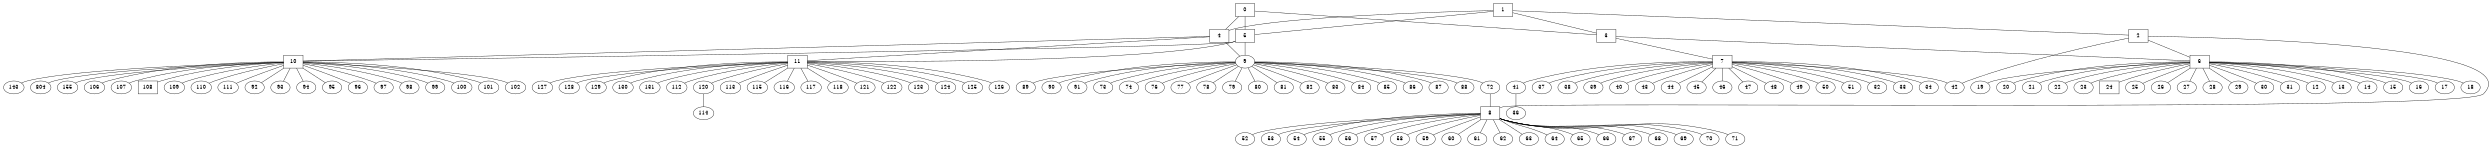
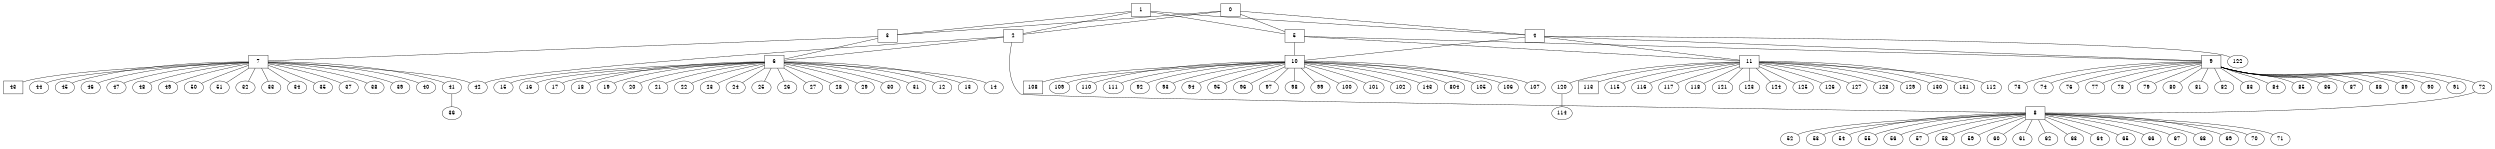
  graph {
    0 [shape=box]
    2 [shape=box]
    3 [shape=box]
    4 [shape=box]
    5 [shape=box]
    6 [shape=box]
    8 [shape=box]
    42
    7 [shape=box]
-   9 [shape=ellipse]
+   9 [shape=box]
    10 [shape=box]
    11 [shape=box]
    1 [shape=box]
    12
    13
    14
    15
    16
    17
    18
    19
    20
    21
    22
    23
-   24 [shape=box]
+   24
    25
    26
    27
    28
    29
    30
    31
    32
    33
    34
+   35
    37
    38
    39
    40
    41
-   43
+   43 [shape=box]
    44
    45
    46
    47
    48
    49
    50
    51
    52
    53
    54
    55
    56
    57
    58
    59
    60
    61
    62
    63
    64
    65
    66
    67
    68
    69
    70
    71
    72
    73
    74
    76
    77
    78
    79
    80
    81
    82
    83
    84
    85
    86
    87
    88
    89
    90
    91
    92
    93
    94
    95
    96
    97
    98
    99
    100
    101
    102
    n102 [label=143]
    n103 [label=804]
-   105 [label=155]
+   105
    106
    107
    108 [shape=box]
    109
    110
    111
    112
-   113
+   113 [shape=box]
    115
    116
    117
    118
    120
    121
    122
    123
    124
    125
    126
    127
    128
    129
    130
    131
    36
    114
+   0 -- 2
    0 -- 3
    0 -- 4
    0 -- 5
    2 -- 6
    2 -- 8
    2 -- 42
    3 -- 6
    3 -- 7
    4 -- 9
    4 -- 10
    4 -- 11
    5 -- 9
    5 -- 10
    5 -- 11
    6 -- 12
    6 -- 13
    6 -- 14
    6 -- 15
    6 -- 16
    6 -- 17
    6 -- 18
    6 -- 19
    6 -- 20
    6 -- 21
    6 -- 22
    6 -- 23
    6 -- 24
    6 -- 25
    6 -- 26
    6 -- 27
    6 -- 28
    6 -- 29
    6 -- 30
    6 -- 31
    8 -- 52
    8 -- 53
    8 -- 54
    8 -- 55
    8 -- 56
    8 -- 57
    8 -- 58
    8 -- 59
    8 -- 60
    8 -- 61
    8 -- 62
    8 -- 63
    8 -- 64
    8 -- 65
    8 -- 66
    8 -- 67
    8 -- 68
    8 -- 69
    8 -- 70
    8 -- 71
    7 -- 42
    7 -- 32
    7 -- 33
    7 -- 34
+   7 -- 35
    7 -- 37
    7 -- 38
    7 -- 39
    7 -- 40
    7 -- 41
    7 -- 43
    7 -- 44
    7 -- 45
    7 -- 46
    7 -- 47
    7 -- 48
    7 -- 49
    7 -- 50
    7 -- 51
    9 -- 72
    9 -- 73
    9 -- 74
    9 -- 76
    9 -- 77
    9 -- 78
    9 -- 79
    9 -- 80
    9 -- 81
    9 -- 82
    9 -- 83
    9 -- 84
    9 -- 85
    9 -- 86
    9 -- 87
    9 -- 88
    9 -- 89
    9 -- 90
    9 -- 91
    10 -- 92
    10 -- 93
    10 -- 94
    10 -- 95
    10 -- 96
    10 -- 97
    10 -- 98
    10 -- 99
    10 -- 100
    10 -- 101
    10 -- 102
    10 -- n102
    10 -- n103
    10 -- 105
    10 -- 106
    10 -- 107
    10 -- 108
    10 -- 109
    10 -- 110
    10 -- 111
    11 -- 112
    11 -- 113
    11 -- 115
    11 -- 116
    11 -- 117
    11 -- 118
    11 -- 120
    11 -- 121
-   11 -- 122
+   4 -- 122
    11 -- 123
    11 -- 124
    11 -- 125
    11 -- 126
    11 -- 127
    11 -- 128
    11 -- 129
    11 -- 130
    11 -- 131
    1 -- 2
    1 -- 3
    1 -- 4
    1 -- 5
    41 -- 36
    72 -- 8
    120 -- 114
  }
